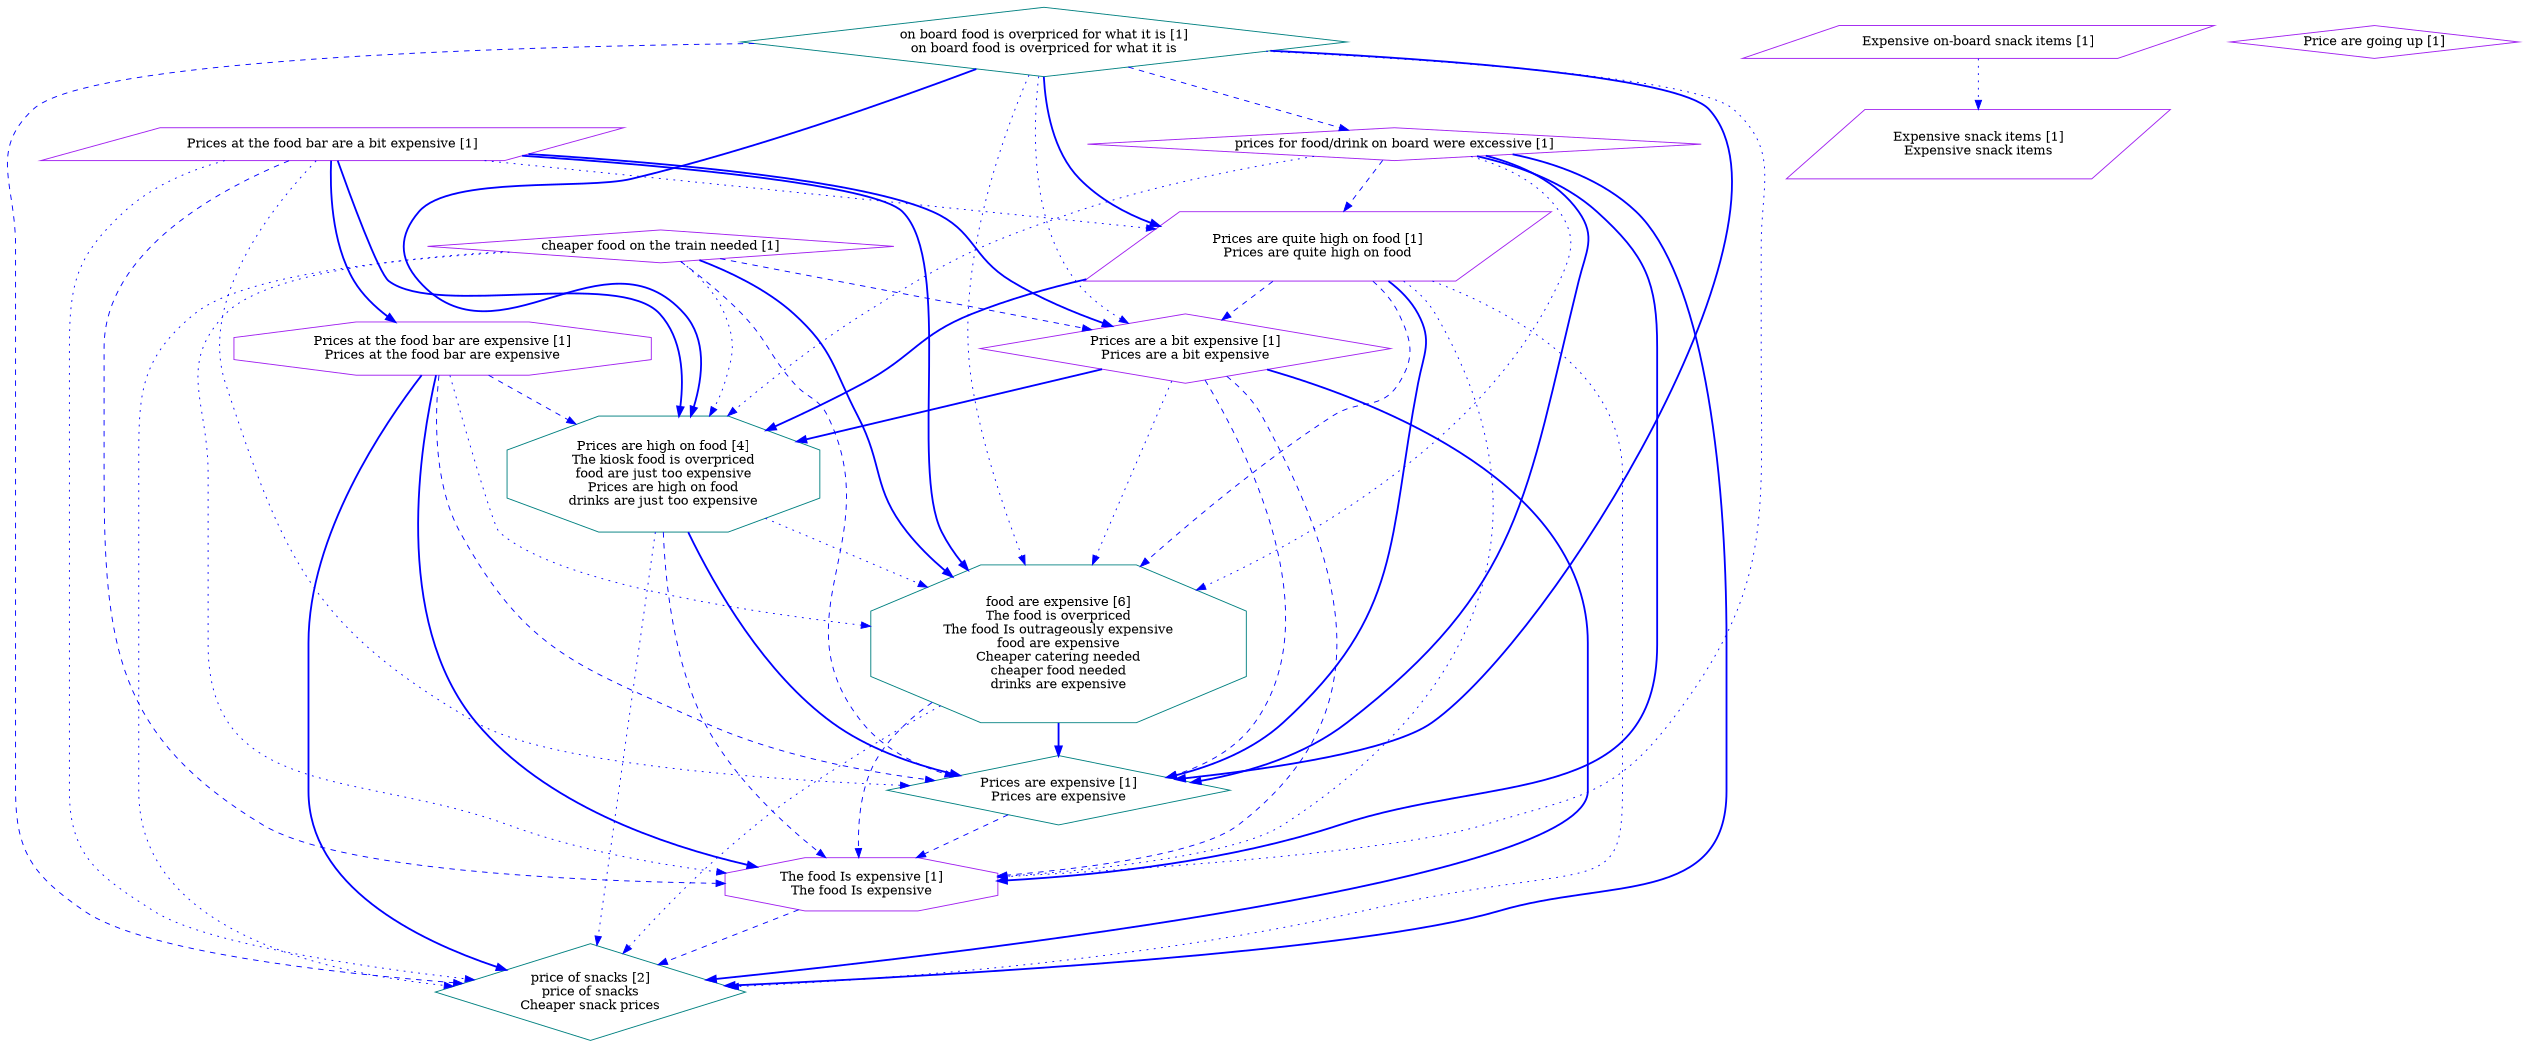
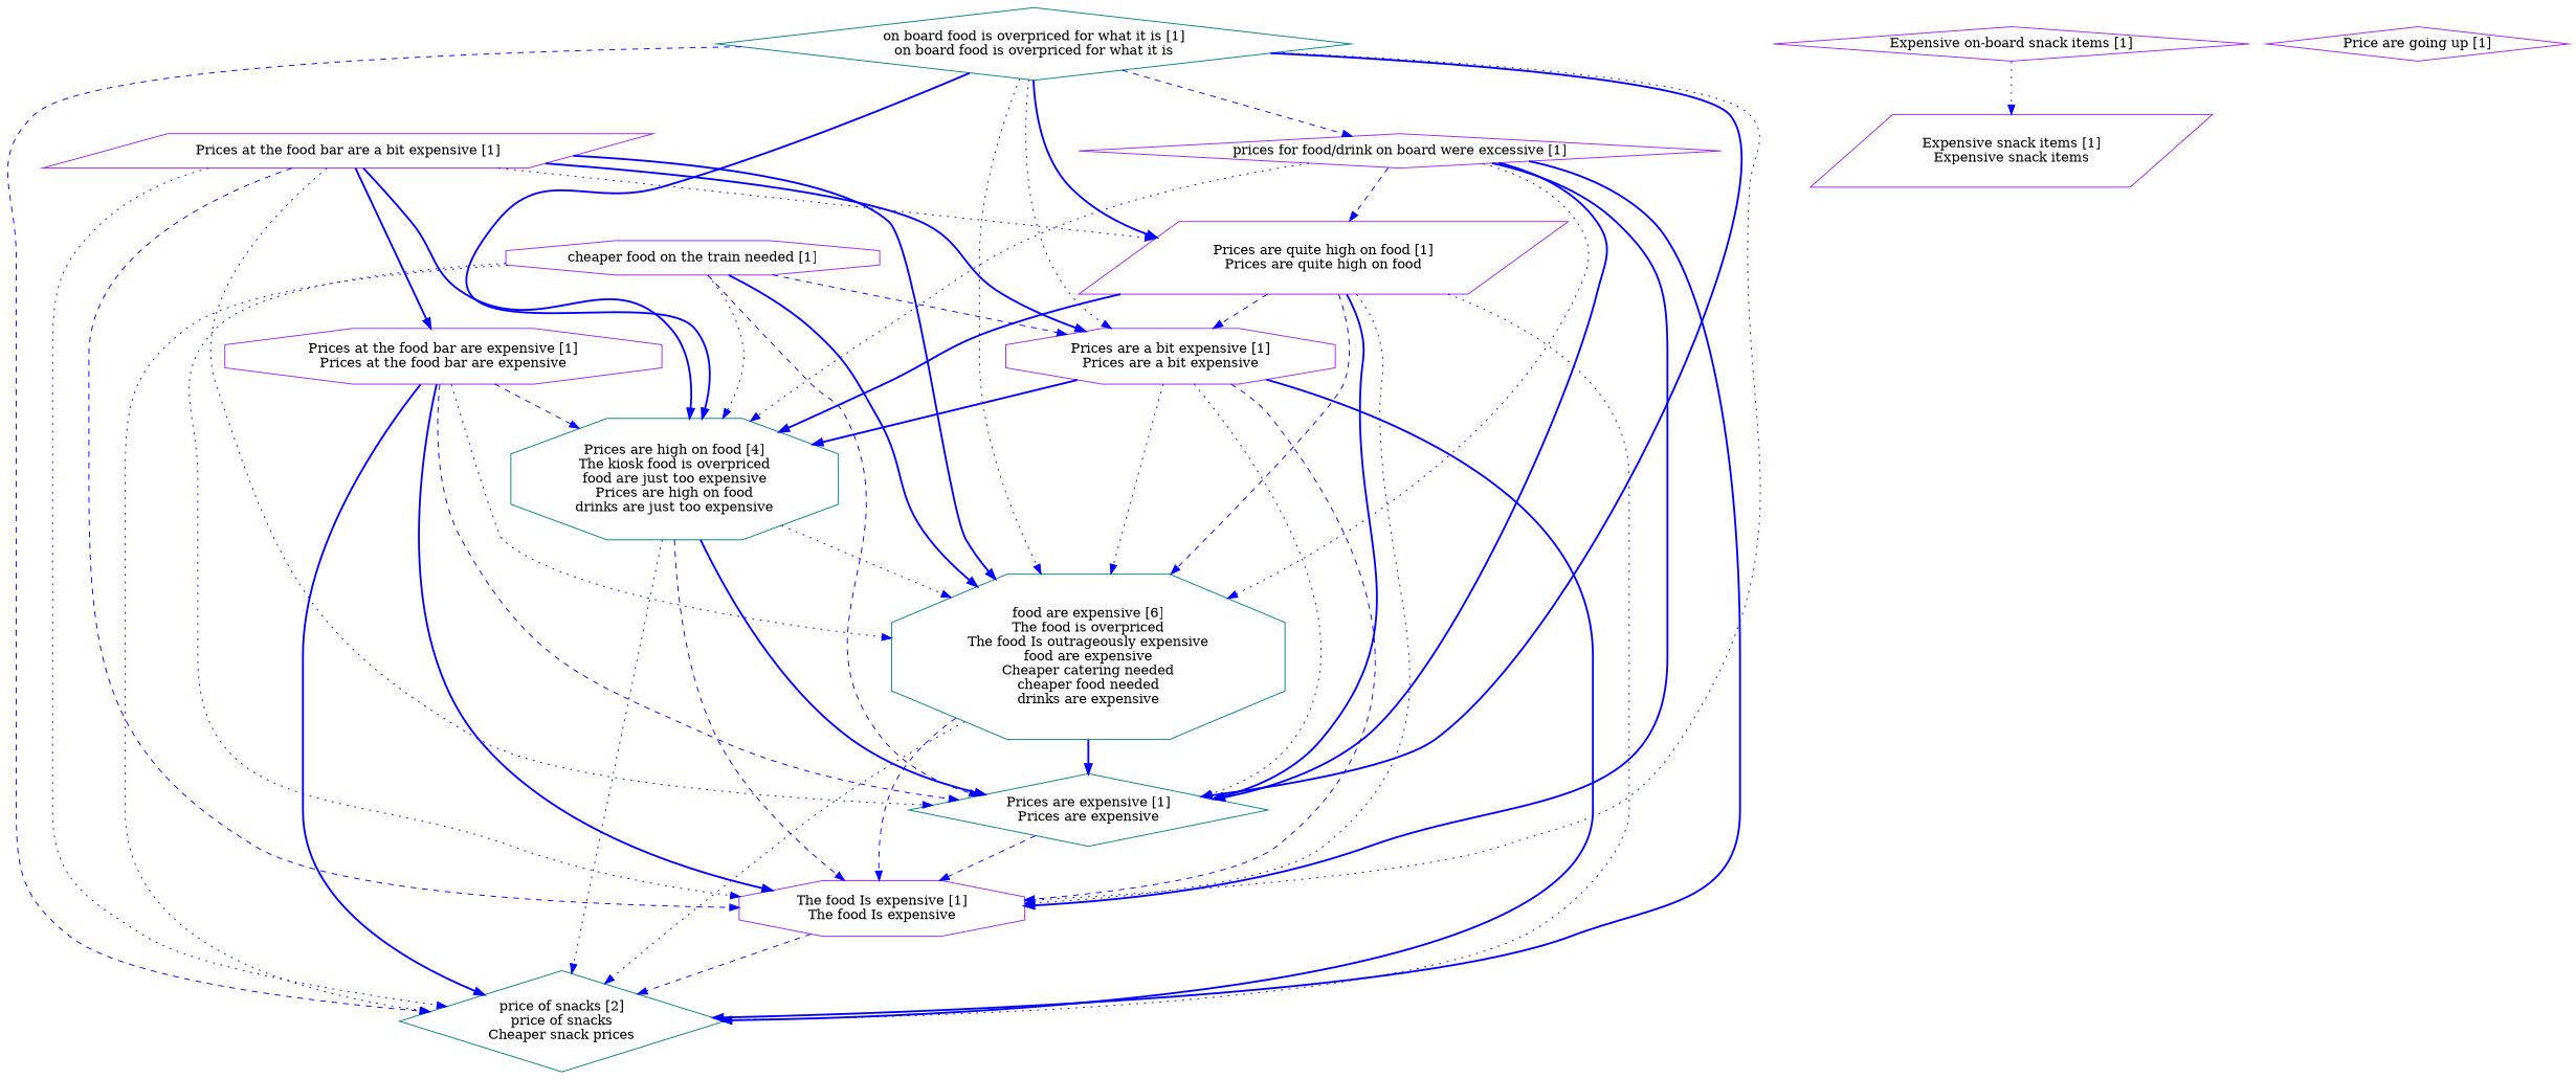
  digraph {
    node [color=purple shape=diamond]
    edge [color=blue style=dotted]
    "Prices are high on food [4]\nThe kiosk food is overpriced\nfood are just too expensive\nPrices are high on food\ndrinks are just too expensive" [color=teal shape=octagon]
    "price of snacks [2]\nprice of snacks\nCheaper snack prices" [color=teal]
    "food are expensive [6]\nThe food is overpriced\nThe food Is outrageously expensive\nfood are expensive\nCheaper catering needed\ncheaper food needed\ndrinks are expensive" [color=teal shape=octagon]
    "Prices are expensive [1]\nPrices are expensive" [color=teal]
    "The food Is expensive [1]\nThe food Is expensive" [shape=octagon]
-   "Expensive on-board snack items [1]" [shape=parallelogram]
+   "Expensive on-board snack items [1]"
    "Expensive snack items [1]\nExpensive snack items" [shape=parallelogram]
    "Price are going up [1]"
    "Prices are quite high on food [1]\nPrices are quite high on food" [shape=parallelogram]
-   "Prices are a bit expensive [1]\nPrices are a bit expensive"
+   "Prices are a bit expensive [1]\nPrices are a bit expensive" [shape=octagon]
    "Prices at the food bar are a bit expensive [1]" [shape=parallelogram]
    "Prices at the food bar are expensive [1]\nPrices at the food bar are expensive" [shape=octagon]
-   "cheaper food on the train needed [1]"
+   "cheaper food on the train needed [1]" [shape=octagon]
    "on board food is overpriced for what it is [1]\non board food is overpriced for what it is" [color=teal]
    "prices for food/drink on board were excessive [1]"
    "Prices are high on food [4]\nThe kiosk food is overpriced\nfood are just too expensive\nPrices are high on food\ndrinks are just too expensive" -> "price of snacks [2]\nprice of snacks\nCheaper snack prices"
    "Prices are high on food [4]\nThe kiosk food is overpriced\nfood are just too expensive\nPrices are high on food\ndrinks are just too expensive" -> "food are expensive [6]\nThe food is overpriced\nThe food Is outrageously expensive\nfood are expensive\nCheaper catering needed\ncheaper food needed\ndrinks are expensive"
    "Prices are high on food [4]\nThe kiosk food is overpriced\nfood are just too expensive\nPrices are high on food\ndrinks are just too expensive" -> "Prices are expensive [1]\nPrices are expensive" [style=bold]
    "Prices are high on food [4]\nThe kiosk food is overpriced\nfood are just too expensive\nPrices are high on food\ndrinks are just too expensive" -> "The food Is expensive [1]\nThe food Is expensive" [style=dashed]
    "food are expensive [6]\nThe food is overpriced\nThe food Is outrageously expensive\nfood are expensive\nCheaper catering needed\ncheaper food needed\ndrinks are expensive" -> "price of snacks [2]\nprice of snacks\nCheaper snack prices"
    "food are expensive [6]\nThe food is overpriced\nThe food Is outrageously expensive\nfood are expensive\nCheaper catering needed\ncheaper food needed\ndrinks are expensive" -> "Prices are expensive [1]\nPrices are expensive" [style=bold]
    "food are expensive [6]\nThe food is overpriced\nThe food Is outrageously expensive\nfood are expensive\nCheaper catering needed\ncheaper food needed\ndrinks are expensive" -> "The food Is expensive [1]\nThe food Is expensive" [style=dashed]
    "Prices are expensive [1]\nPrices are expensive" -> "The food Is expensive [1]\nThe food Is expensive" [style=dashed]
    "The food Is expensive [1]\nThe food Is expensive" -> "price of snacks [2]\nprice of snacks\nCheaper snack prices" [style=dashed]
    "Expensive on-board snack items [1]" -> "Expensive snack items [1]\nExpensive snack items"
    "Prices are quite high on food [1]\nPrices are quite high on food" -> "Prices are high on food [4]\nThe kiosk food is overpriced\nfood are just too expensive\nPrices are high on food\ndrinks are just too expensive" [style=bold]
    "Prices are quite high on food [1]\nPrices are quite high on food" -> "price of snacks [2]\nprice of snacks\nCheaper snack prices"
    "Prices are quite high on food [1]\nPrices are quite high on food" -> "food are expensive [6]\nThe food is overpriced\nThe food Is outrageously expensive\nfood are expensive\nCheaper catering needed\ncheaper food needed\ndrinks are expensive" [style=dashed]
    "Prices are quite high on food [1]\nPrices are quite high on food" -> "Prices are expensive [1]\nPrices are expensive" [style=bold]
    "Prices are quite high on food [1]\nPrices are quite high on food" -> "The food Is expensive [1]\nThe food Is expensive"
    "Prices are quite high on food [1]\nPrices are quite high on food" -> "Prices are a bit expensive [1]\nPrices are a bit expensive" [style=dashed]
    "Prices are a bit expensive [1]\nPrices are a bit expensive" -> "Prices are high on food [4]\nThe kiosk food is overpriced\nfood are just too expensive\nPrices are high on food\ndrinks are just too expensive" [style=bold]
    "Prices are a bit expensive [1]\nPrices are a bit expensive" -> "price of snacks [2]\nprice of snacks\nCheaper snack prices" [style=bold]
    "Prices are a bit expensive [1]\nPrices are a bit expensive" -> "food are expensive [6]\nThe food is overpriced\nThe food Is outrageously expensive\nfood are expensive\nCheaper catering needed\ncheaper food needed\ndrinks are expensive"
-   "Prices are a bit expensive [1]\nPrices are a bit expensive" -> "Prices are expensive [1]\nPrices are expensive" [style=dashed]
+   "Prices are a bit expensive [1]\nPrices are a bit expensive" -> "Prices are expensive [1]\nPrices are expensive"
    "Prices are a bit expensive [1]\nPrices are a bit expensive" -> "The food Is expensive [1]\nThe food Is expensive" [style=dashed]
    "Prices at the food bar are a bit expensive [1]" -> "Prices are high on food [4]\nThe kiosk food is overpriced\nfood are just too expensive\nPrices are high on food\ndrinks are just too expensive" [style=bold]
    "Prices at the food bar are a bit expensive [1]" -> "price of snacks [2]\nprice of snacks\nCheaper snack prices"
    "Prices at the food bar are a bit expensive [1]" -> "food are expensive [6]\nThe food is overpriced\nThe food Is outrageously expensive\nfood are expensive\nCheaper catering needed\ncheaper food needed\ndrinks are expensive" [style=bold]
    "Prices at the food bar are a bit expensive [1]" -> "Prices are expensive [1]\nPrices are expensive"
    "Prices at the food bar are a bit expensive [1]" -> "The food Is expensive [1]\nThe food Is expensive" [style=dashed]
    "Prices at the food bar are a bit expensive [1]" -> "Prices are quite high on food [1]\nPrices are quite high on food"
    "Prices at the food bar are a bit expensive [1]" -> "Prices are a bit expensive [1]\nPrices are a bit expensive" [style=bold]
    "Prices at the food bar are a bit expensive [1]" -> "Prices at the food bar are expensive [1]\nPrices at the food bar are expensive" [style=bold]
    "Prices at the food bar are expensive [1]\nPrices at the food bar are expensive" -> "Prices are high on food [4]\nThe kiosk food is overpriced\nfood are just too expensive\nPrices are high on food\ndrinks are just too expensive" [style=dashed]
    "Prices at the food bar are expensive [1]\nPrices at the food bar are expensive" -> "price of snacks [2]\nprice of snacks\nCheaper snack prices" [style=bold]
    "Prices at the food bar are expensive [1]\nPrices at the food bar are expensive" -> "food are expensive [6]\nThe food is overpriced\nThe food Is outrageously expensive\nfood are expensive\nCheaper catering needed\ncheaper food needed\ndrinks are expensive"
    "Prices at the food bar are expensive [1]\nPrices at the food bar are expensive" -> "Prices are expensive [1]\nPrices are expensive" [style=dashed]
    "Prices at the food bar are expensive [1]\nPrices at the food bar are expensive" -> "The food Is expensive [1]\nThe food Is expensive" [style=bold]
    "cheaper food on the train needed [1]" -> "Prices are high on food [4]\nThe kiosk food is overpriced\nfood are just too expensive\nPrices are high on food\ndrinks are just too expensive"
    "cheaper food on the train needed [1]" -> "price of snacks [2]\nprice of snacks\nCheaper snack prices"
    "cheaper food on the train needed [1]" -> "food are expensive [6]\nThe food is overpriced\nThe food Is outrageously expensive\nfood are expensive\nCheaper catering needed\ncheaper food needed\ndrinks are expensive" [style=bold]
    "cheaper food on the train needed [1]" -> "Prices are expensive [1]\nPrices are expensive" [style=dashed]
    "cheaper food on the train needed [1]" -> "The food Is expensive [1]\nThe food Is expensive"
    "cheaper food on the train needed [1]" -> "Prices are a bit expensive [1]\nPrices are a bit expensive" [style=dashed]
    "on board food is overpriced for what it is [1]\non board food is overpriced for what it is" -> "Prices are high on food [4]\nThe kiosk food is overpriced\nfood are just too expensive\nPrices are high on food\ndrinks are just too expensive" [style=bold]
    "on board food is overpriced for what it is [1]\non board food is overpriced for what it is" -> "price of snacks [2]\nprice of snacks\nCheaper snack prices" [style=dashed]
    "on board food is overpriced for what it is [1]\non board food is overpriced for what it is" -> "food are expensive [6]\nThe food is overpriced\nThe food Is outrageously expensive\nfood are expensive\nCheaper catering needed\ncheaper food needed\ndrinks are expensive"
    "on board food is overpriced for what it is [1]\non board food is overpriced for what it is" -> "Prices are expensive [1]\nPrices are expensive" [style=bold]
    "on board food is overpriced for what it is [1]\non board food is overpriced for what it is" -> "The food Is expensive [1]\nThe food Is expensive"
    "on board food is overpriced for what it is [1]\non board food is overpriced for what it is" -> "Prices are quite high on food [1]\nPrices are quite high on food" [style=bold]
    "on board food is overpriced for what it is [1]\non board food is overpriced for what it is" -> "Prices are a bit expensive [1]\nPrices are a bit expensive"
    "on board food is overpriced for what it is [1]\non board food is overpriced for what it is" -> "prices for food/drink on board were excessive [1]" [style=dashed]
    "prices for food/drink on board were excessive [1]" -> "Prices are high on food [4]\nThe kiosk food is overpriced\nfood are just too expensive\nPrices are high on food\ndrinks are just too expensive"
    "prices for food/drink on board were excessive [1]" -> "price of snacks [2]\nprice of snacks\nCheaper snack prices" [style=bold]
    "prices for food/drink on board were excessive [1]" -> "food are expensive [6]\nThe food is overpriced\nThe food Is outrageously expensive\nfood are expensive\nCheaper catering needed\ncheaper food needed\ndrinks are expensive"
    "prices for food/drink on board were excessive [1]" -> "Prices are expensive [1]\nPrices are expensive" [style=bold]
    "prices for food/drink on board were excessive [1]" -> "The food Is expensive [1]\nThe food Is expensive" [style=bold]
    "prices for food/drink on board were excessive [1]" -> "Prices are quite high on food [1]\nPrices are quite high on food" [style=dashed]
  }
